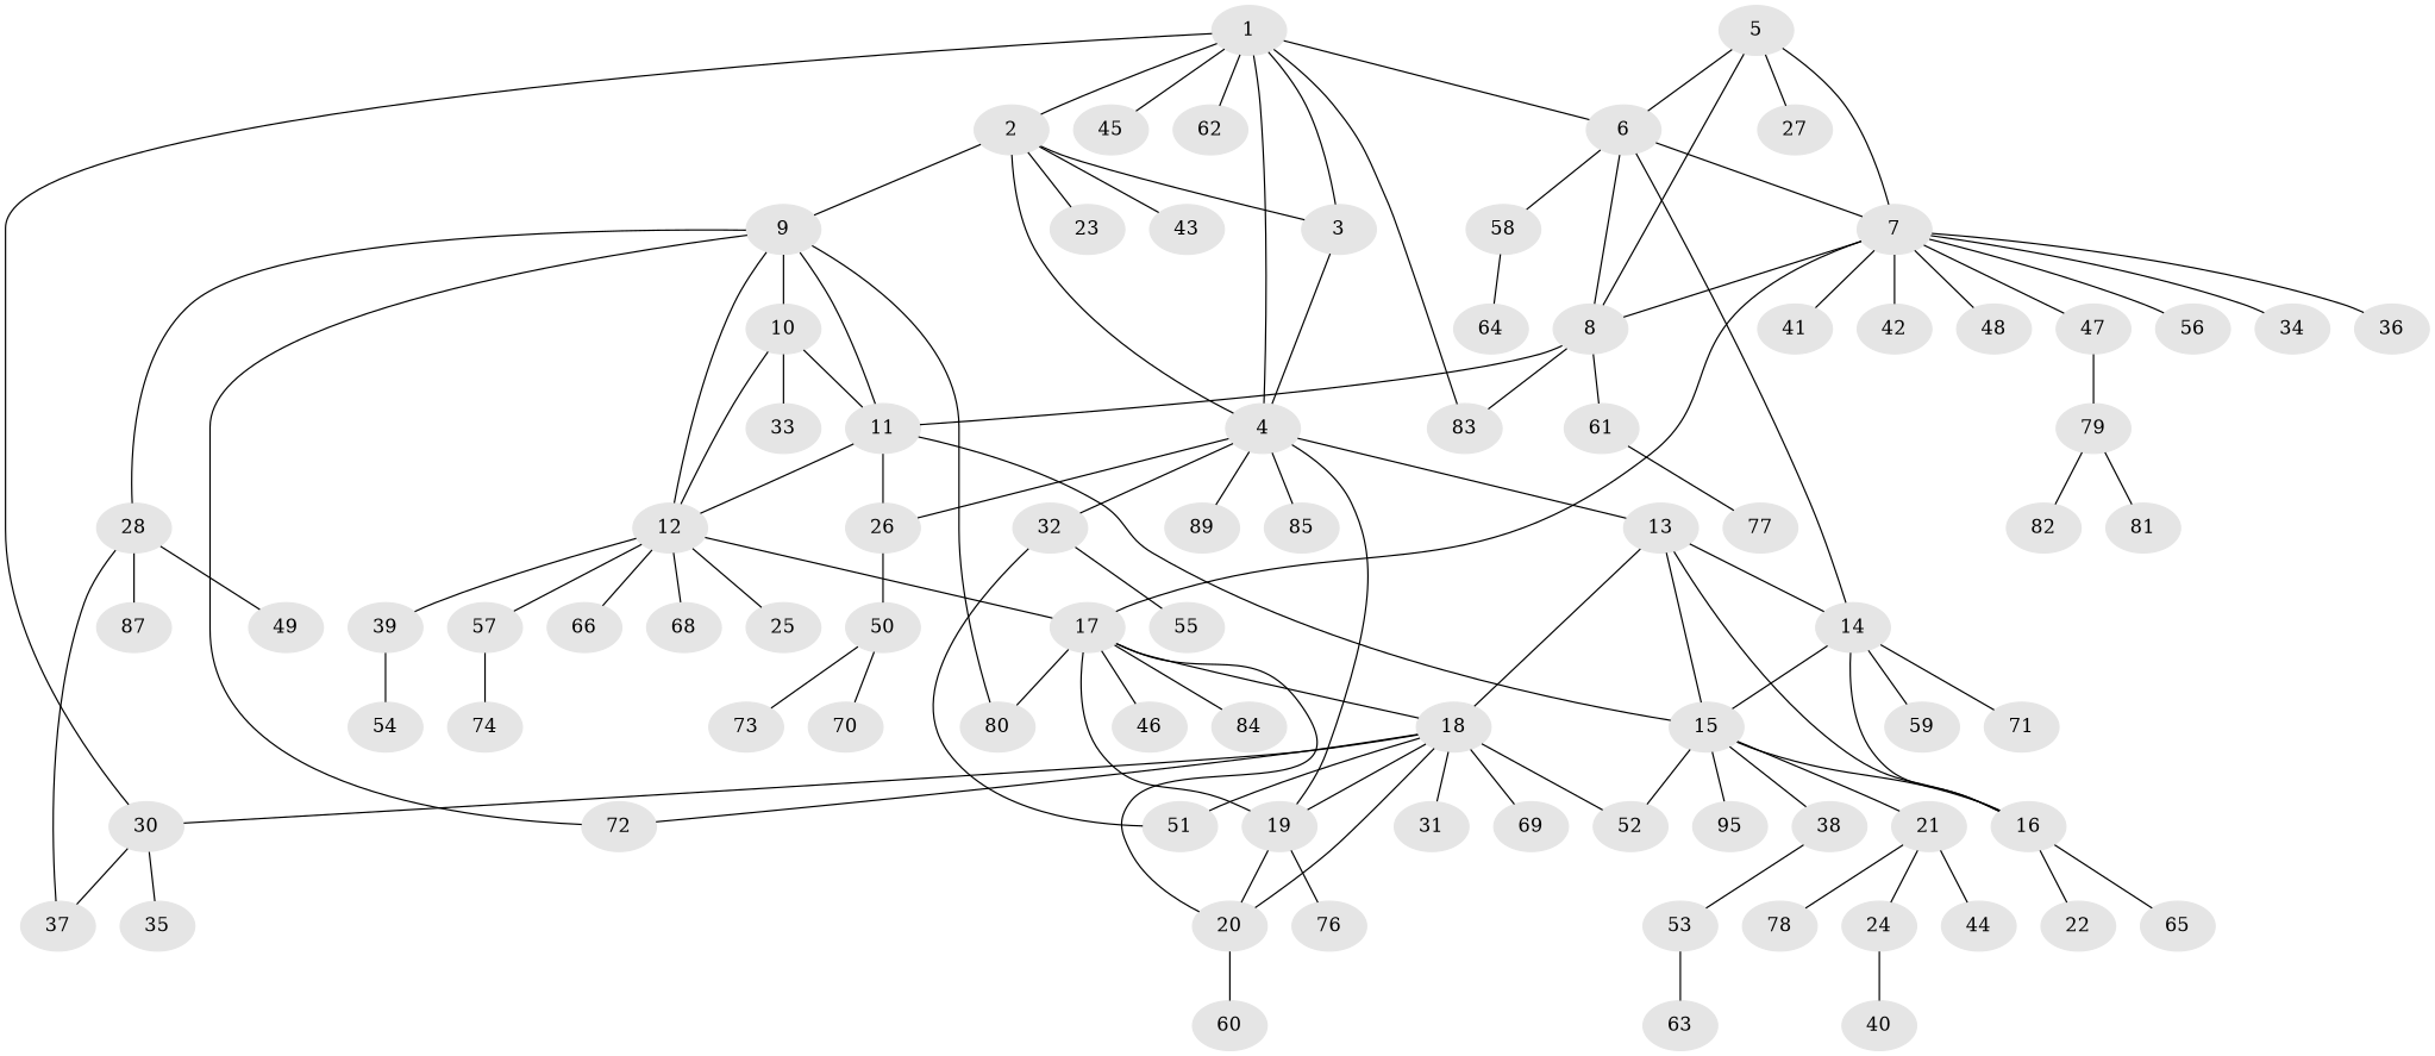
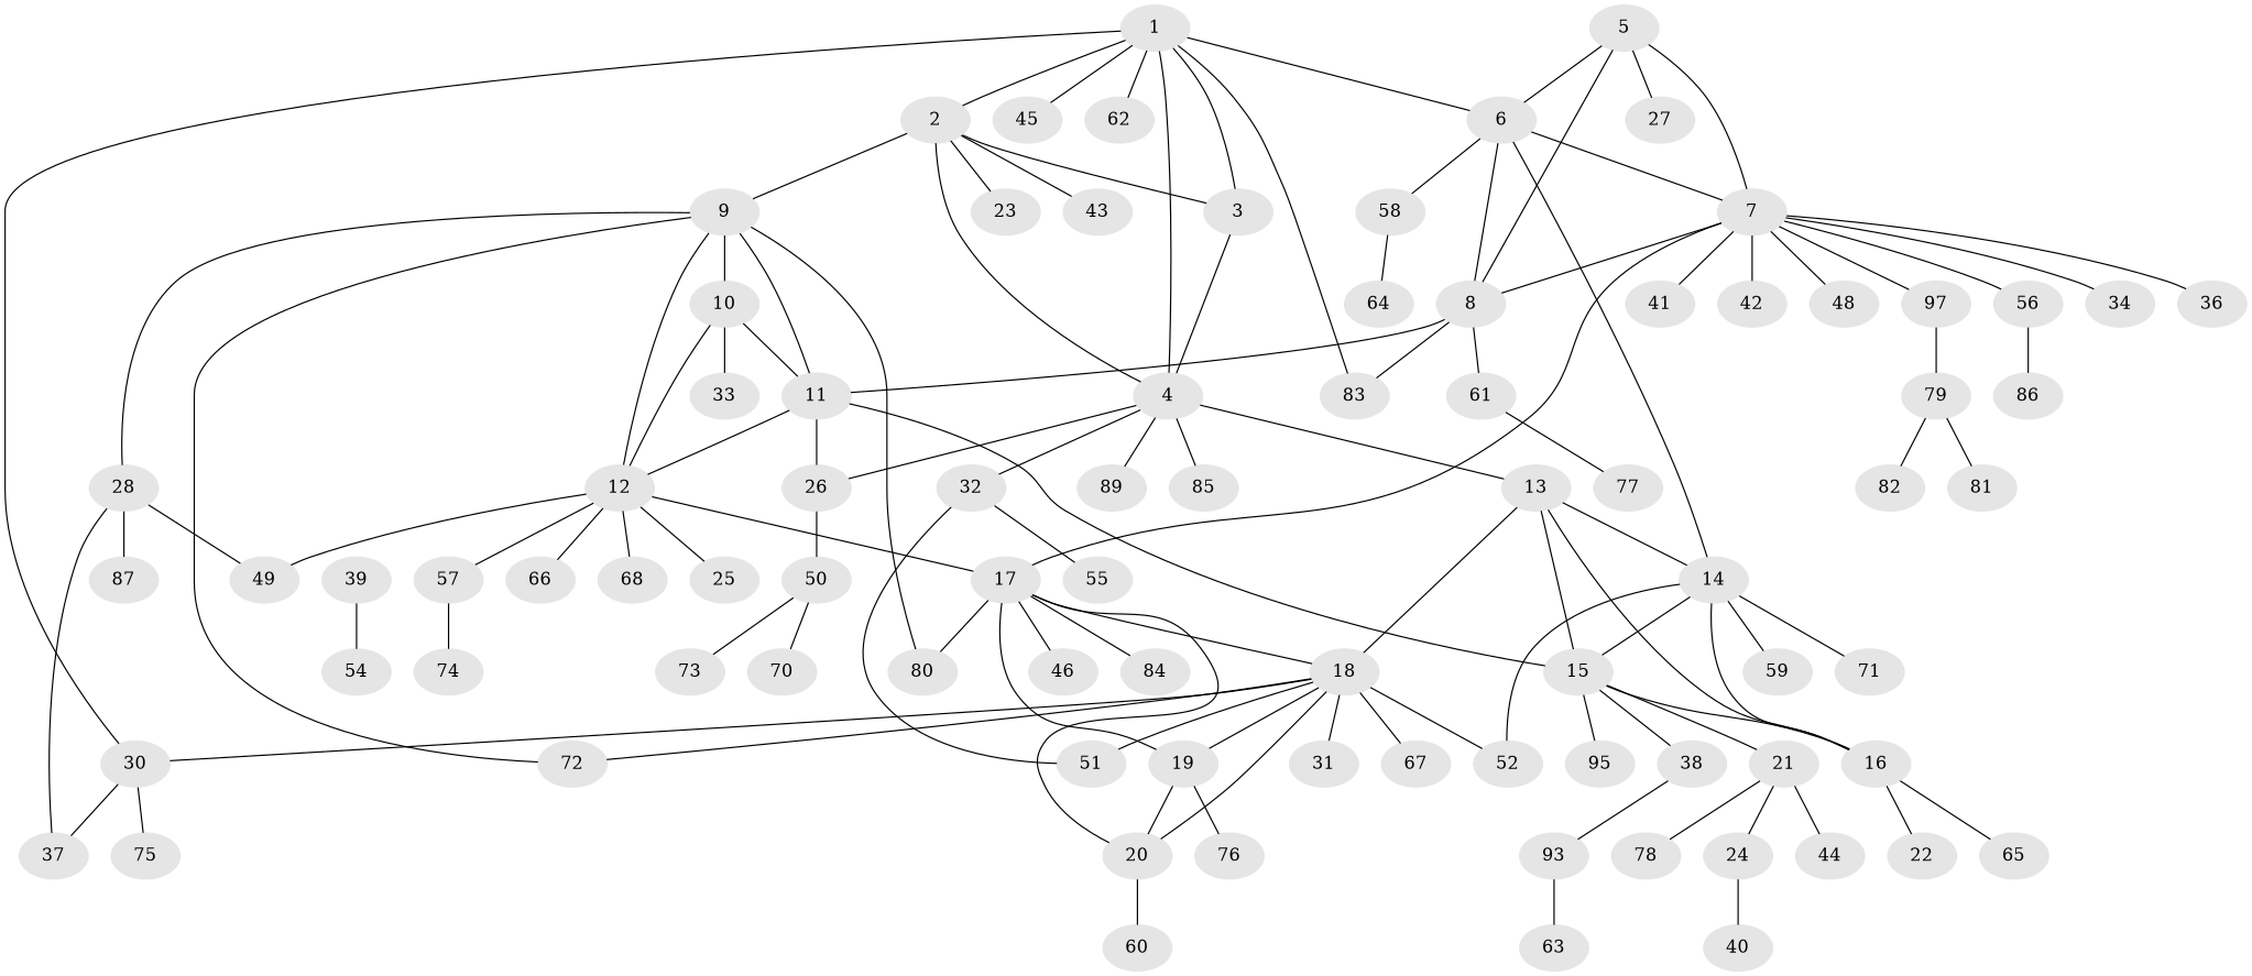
  graph {
    node [color=gray90 style=filled]
    1
    2
    3
    4
    6
    30
    45
    62
    83
    9
    23
    43
    13
    19
    26
    n16 [label=89]
    32
    85
    7
    8
    14
    58
    37
-   75 [label=35]
+   75
    11
    10
    12
    28
    72
    80
    15
    16
    18
    20
    76
    50
    51
    55
    5
    27
    17
    34
    36
    41
    42
-   47
+   47 [label=97]
    48
    56
    61
    59
    71
    64
    46
    84
    79
+   86
    77
    33
    25
    39
    57
    66
    68
    49
    87
    21
    n67 [label=95]
    38
    52
    54
    74
    22
    65
    31
-   69
+   69 [label=67]
    24
    44
    78
-   53
+   53 [label=93]
    60
    40
    70
    73
    63
    81
    82
    1 -- 2
    1 -- 3
    1 -- 4
    1 -- 6
    1 -- 30
    1 -- 45
    1 -- 62
    1 -- 83
    2 -- 3
    2 -- 4
    2 -- 9
    2 -- 23
    2 -- 43
    3 -- 4
    4 -- 13
-   4 -- 19
    4 -- 26
    4 -- n16
    4 -- 32
    4 -- 85
    6 -- 7
    6 -- 8
    6 -- 14
    6 -- 58
    30 -- 37
    30 -- 75
    9 -- 11
    9 -- 10
    9 -- 12
    9 -- 28
    9 -- 72
    9 -- 80
    13 -- 14
    13 -- 15
    13 -- 16
    13 -- 18
    19 -- 20
    19 -- 76
    26 -- 50
    32 -- 51
    32 -- 55
    7 -- 8
    7 -- 17
    7 -- 34
    7 -- 36
    7 -- 41
    7 -- 42
    7 -- 47
    7 -- 48
    7 -- 56
    8 -- 83
    8 -- 11
    8 -- 61
    14 -- 15
    14 -- 16
    14 -- 59
    14 -- 71
    58 -- 64
    11 -- 26
    11 -- 12
    11 -- 15
    10 -- 11
    10 -- 12
    10 -- 33
    12 -- 17
    12 -- 25
-   12 -- 39
+   12 -- 49
    12 -- 57
    12 -- 66
    12 -- 68
    28 -- 37
    28 -- 49
    28 -- 87
    15 -- 16
    15 -- 21
    15 -- n67
    15 -- 38
-   15 -- 52
+   14 -- 52
    16 -- 22
    16 -- 65
    18 -- 30
    18 -- 19
    18 -- 72
    18 -- 20
    18 -- 51
    18 -- 52
    18 -- 31
    18 -- 69
    20 -- 60
    50 -- 70
    50 -- 73
    5 -- 6
    5 -- 7
    5 -- 8
    5 -- 27
    17 -- 19
    17 -- 80
    17 -- 18
    17 -- 20
    17 -- 46
    17 -- 84
    47 -- 79
+   56 -- 86
    61 -- 77
    79 -- 81
    79 -- 82
    39 -- 54
    57 -- 74
    21 -- 24
    21 -- 44
    21 -- 78
    38 -- 53
    24 -- 40
    53 -- 63
  }
